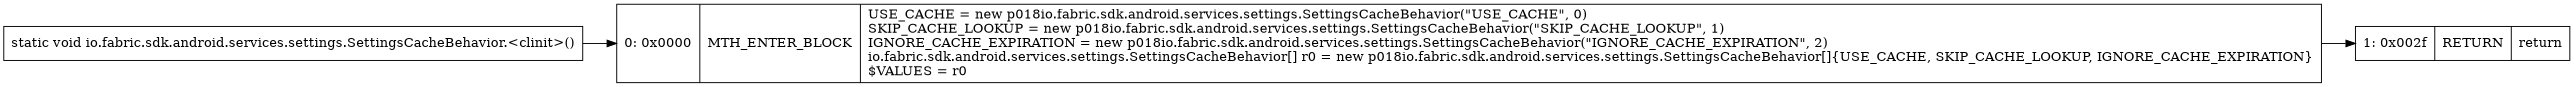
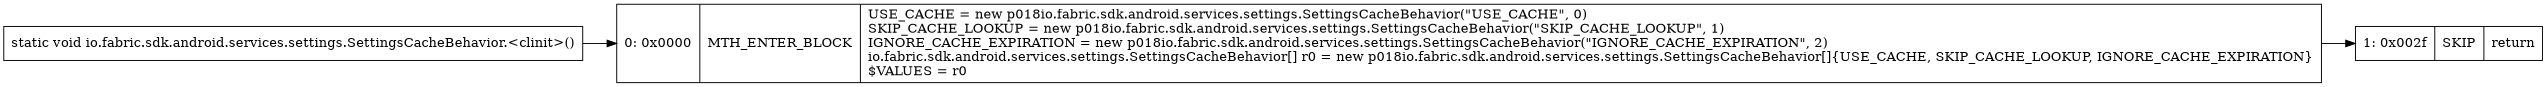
  digraph {
    rankdir=LR
    node [shape=record]
    n1 [label="{0\:\ 0x0000|MTH_ENTER_BLOCK\l|USE_CACHE = new p018io.fabric.sdk.android.services.settings.SettingsCacheBehavior(\"USE_CACHE\", 0)\lSKIP_CACHE_LOOKUP = new p018io.fabric.sdk.android.services.settings.SettingsCacheBehavior(\"SKIP_CACHE_LOOKUP\", 1)\lIGNORE_CACHE_EXPIRATION = new p018io.fabric.sdk.android.services.settings.SettingsCacheBehavior(\"IGNORE_CACHE_EXPIRATION\", 2)\lio.fabric.sdk.android.services.settings.SettingsCacheBehavior[] r0 = new p018io.fabric.sdk.android.services.settings.SettingsCacheBehavior[]\{USE_CACHE, SKIP_CACHE_LOOKUP, IGNORE_CACHE_EXPIRATION\}\l$VALUES = r0\l}"]
-   n2 [label="{1\:\ 0x002f|RETURN\l|return\l}"]
+   n2 [label="{1\:\ 0x002f|SKIP\l|return\l}"]
    n3 [label="{static void io.fabric.sdk.android.services.settings.SettingsCacheBehavior.\<clinit\>() }"]
    n1 -> n2
    n3 -> n1
  }
